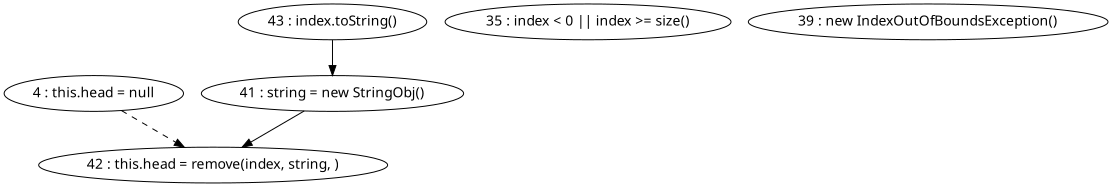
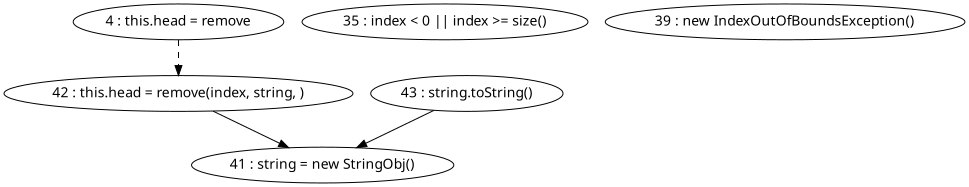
  digraph {
    fontname="Noto Sans"
    node [fontname="Noto Sans"]
    edge [fontname="Noto Sans"]
-   "4 : this.head = null"
+   "4 : this.head = null" [label="4 : this.head = remove"]
    "42 : this.head = remove(index, string, )"
    "35 : index < 0 || index >= size()"
    n4 [label="39 : new IndexOutOfBoundsException()"]
    "41 : string = new StringObj()"
-   "43 : string.toString()" [label="43 : index.toString()"]
+   "43 : string.toString()"
    "4 : this.head = null" -> "42 : this.head = remove(index, string, )" [style=dashed]
-   "41 : string = new StringObj()" -> "42 : this.head = remove(index, string, )"
+   "42 : this.head = remove(index, string, )" -> "41 : string = new StringObj()"
    "43 : string.toString()" -> "41 : string = new StringObj()"
  }
